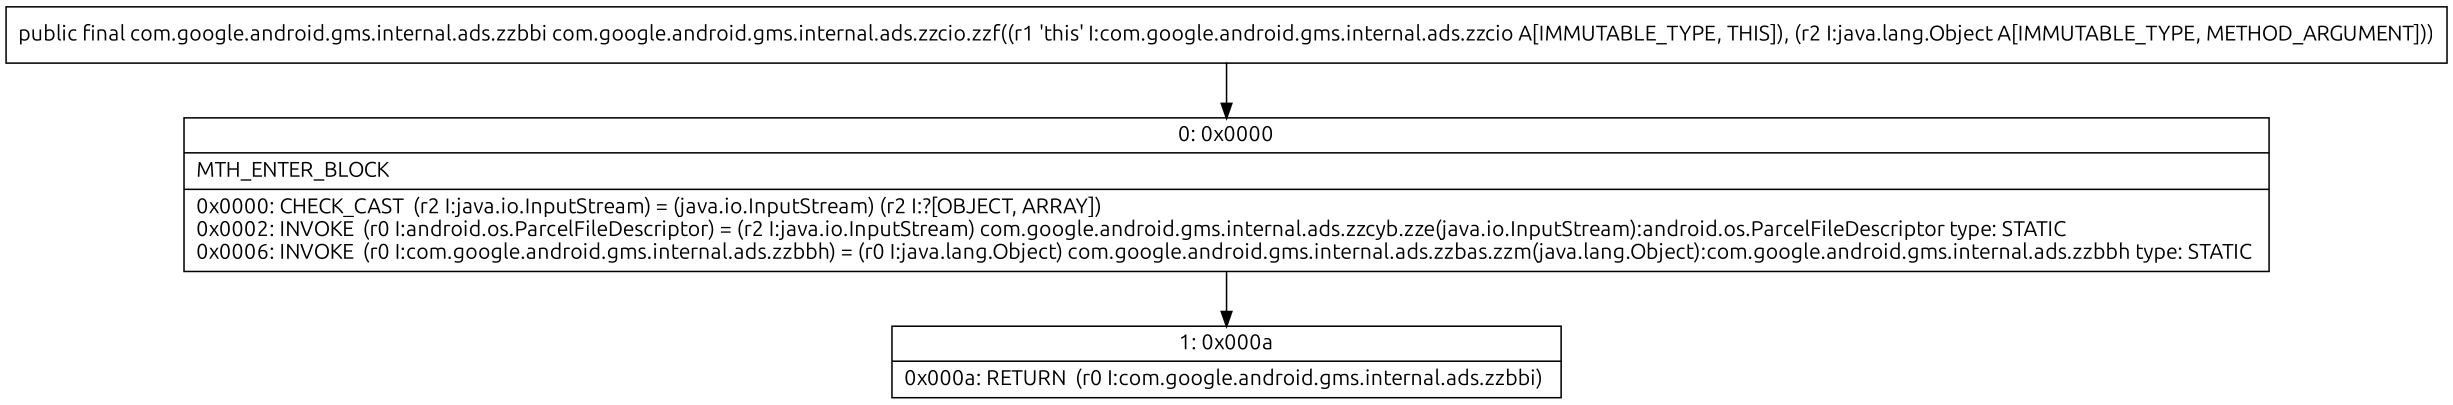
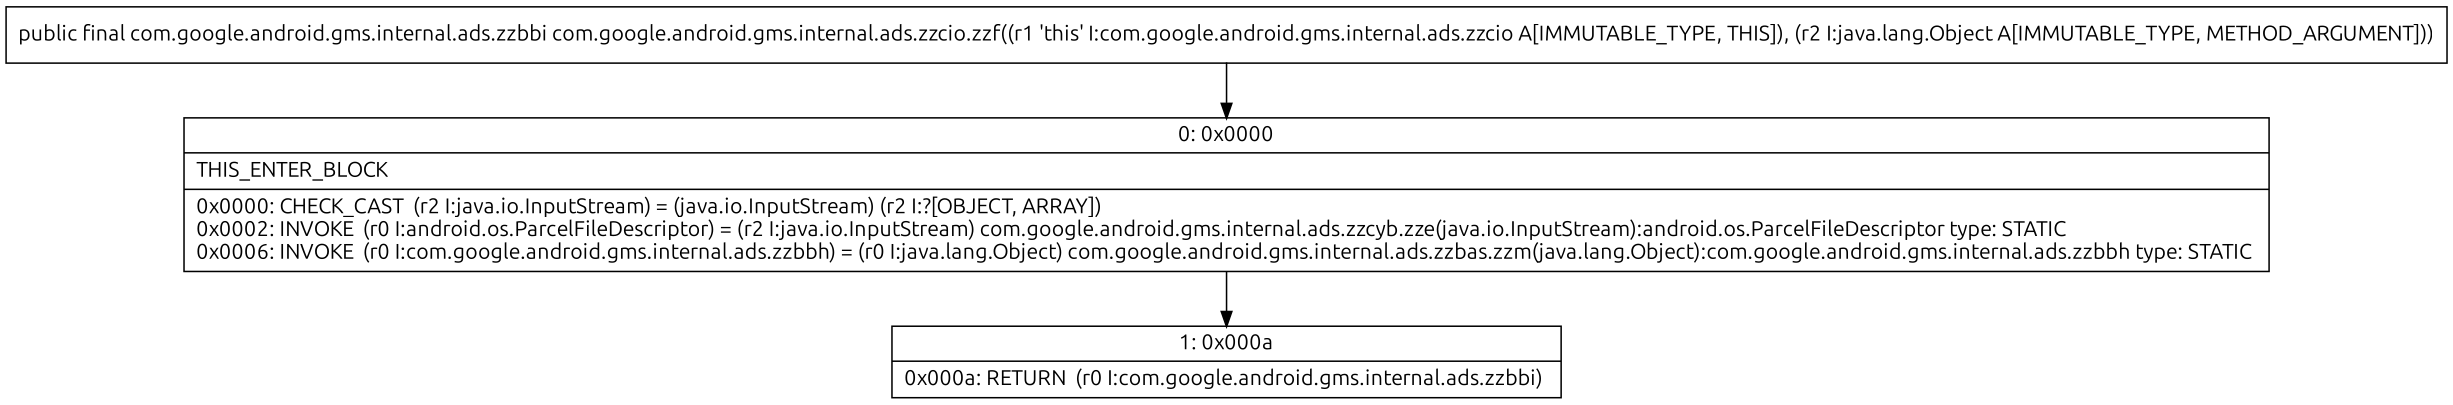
  digraph {
    fontname=Ubuntu
    node [shape=record fontname=Ubuntu]
    edge [fontname=Ubuntu]
-   n1 [label="{0\:\ 0x0000|MTH_ENTER_BLOCK\l|0x0000: CHECK_CAST  (r2 I:java.io.InputStream) = (java.io.InputStream) (r2 I:?[OBJECT, ARRAY]) \l0x0002: INVOKE  (r0 I:android.os.ParcelFileDescriptor) = (r2 I:java.io.InputStream) com.google.android.gms.internal.ads.zzcyb.zze(java.io.InputStream):android.os.ParcelFileDescriptor type: STATIC \l0x0006: INVOKE  (r0 I:com.google.android.gms.internal.ads.zzbbh) = (r0 I:java.lang.Object) com.google.android.gms.internal.ads.zzbas.zzm(java.lang.Object):com.google.android.gms.internal.ads.zzbbh type: STATIC \l}"]
+   n1 [label="{0\:\ 0x0000|THIS_ENTER_BLOCK\l|0x0000: CHECK_CAST  (r2 I:java.io.InputStream) = (java.io.InputStream) (r2 I:?[OBJECT, ARRAY]) \l0x0002: INVOKE  (r0 I:android.os.ParcelFileDescriptor) = (r2 I:java.io.InputStream) com.google.android.gms.internal.ads.zzcyb.zze(java.io.InputStream):android.os.ParcelFileDescriptor type: STATIC \l0x0006: INVOKE  (r0 I:com.google.android.gms.internal.ads.zzbbh) = (r0 I:java.lang.Object) com.google.android.gms.internal.ads.zzbas.zzm(java.lang.Object):com.google.android.gms.internal.ads.zzbbh type: STATIC \l}"]
    n2 [label="{1\:\ 0x000a|0x000a: RETURN  (r0 I:com.google.android.gms.internal.ads.zzbbi) \l}"]
    n3 [label="{public final com.google.android.gms.internal.ads.zzbbi com.google.android.gms.internal.ads.zzcio.zzf((r1 'this' I:com.google.android.gms.internal.ads.zzcio A[IMMUTABLE_TYPE, THIS]), (r2 I:java.lang.Object A[IMMUTABLE_TYPE, METHOD_ARGUMENT])) }"]
    n1 -> n2
    n3 -> n1
  }
